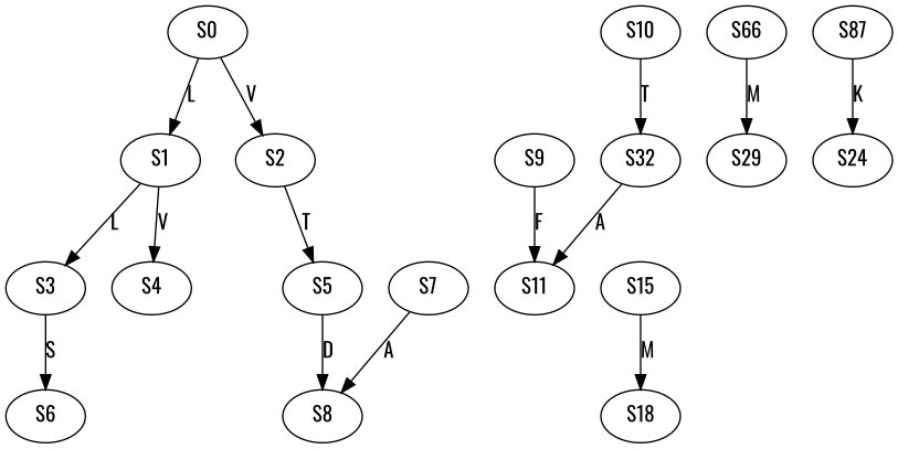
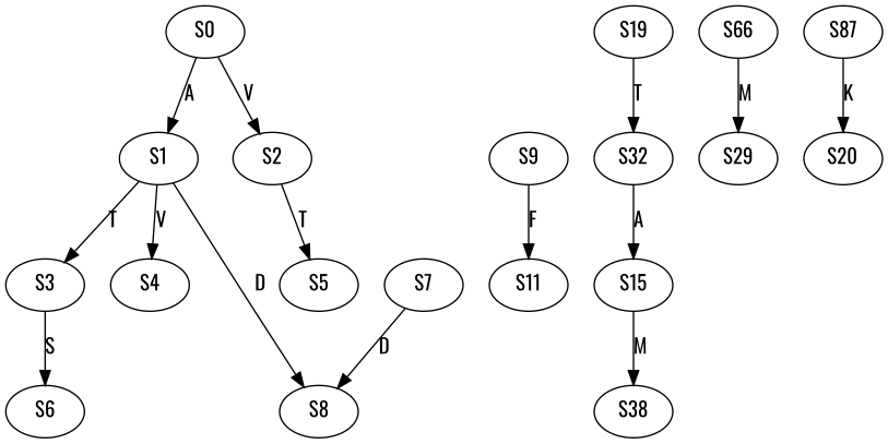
  strict digraph {
    fontname=Oswald
    node [fontname=Oswald]
    edge [fontname=Oswald]
    S0
    S1
    S2
    S3
    S4
    S5
    S6
    S8
    S7
    S9
    S11
    n12 [label=S32]
-   S10
+   S10 [label=S19]
    S15
-   S18
+   S18 [label=S38]
    n16 [label=S66]
    n17 [label=S29]
    n18 [label=S87]
-   S20 [label=S24]
-   S0 -> S1 [label=L]
+   S20
+   S0 -> S1 [label=A]
    S0 -> S2 [label=V]
-   S1 -> S3 [label=L]
+   S1 -> S3 [label=T]
    S1 -> S4 [label=V]
    S2 -> S5 [label=T]
    S3 -> S6 [label=S]
-   S5 -> S8 [label=D]
-   S7 -> S8 [label=A]
+   S1 -> S8 [label=D]
+   S7 -> S8 [label=D]
    S9 -> S11 [label=F]
-   n12 -> S11 [label=A]
+   n12 -> S15 [label=A]
    S10 -> n12 [label=T]
    S15 -> S18 [label=M]
    n16 -> n17 [label=M]
    n18 -> S20 [label=K]
  }
